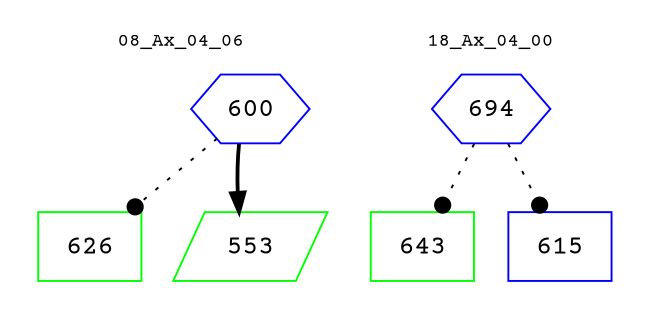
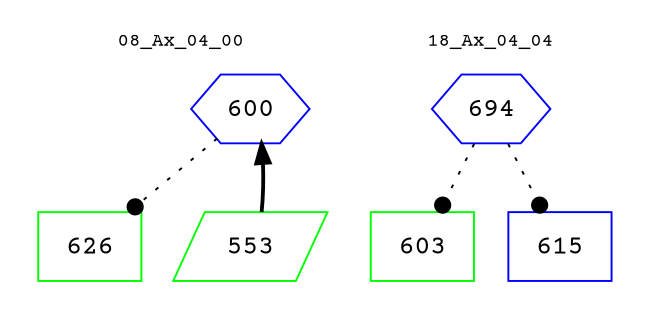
  digraph {
    fontname="Courier Prime"
    node [color=blue fontname="Courier Prime" shape=box]
    edge [arrowhead=dot color=black fontname="Courier Prime" style=dotted]
    n1 [label=600 shape=hexagon]
    n2 [color=green label=626]
    n3 [color=green label=553 shape=parallelogram]
    n4 [label=694 shape=hexagon]
-   n5 [color=green label=643]
+   n5 [color=green label=603]
    n6 [label=615]
    subgraph cluster_1 {
      color=white
      fontsize=10
-     label="08_Ax_04_06"
+     label="08_Ax_04_00"
      n1
      n2
      n3
    }
    subgraph cluster_2 {
      color=white
      fontsize=10
-     label="18_Ax_04_00"
+     label="18_Ax_04_04"
      n4
      n5
      n6
    }
    n1 -> n2
-   n1 -> n3 [arrowhead=normal style=bold]
+   n3 -> n1 [arrowhead=normal style=bold]
    n4 -> n5
    n4 -> n6
  }
